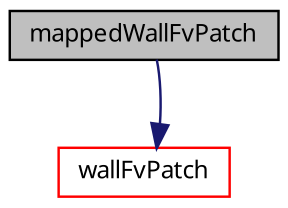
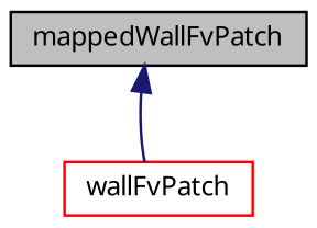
  digraph {
    fontname="Noto Sans"
    node [fontname="Noto Sans" fontsize=10 shape=record]
    n1 [color=black fillcolor=grey75 fontcolor=black height=0.2 label=mappedWallFvPatch style=filled width=0.4]
    n2 [color=red height=0.2 label=wallFvPatch width=0.4]
-   n2 -> n1 [color=midnightblue dir=back fontname="Noto Sans" fontsize=10 labelfontname=FreeSans labelfontsize=10 style=solid]
+   n1 -> n2 [color=midnightblue dir=back fontname="Noto Sans" fontsize=10 labelfontname=FreeSans labelfontsize=10 style=solid]
  }
